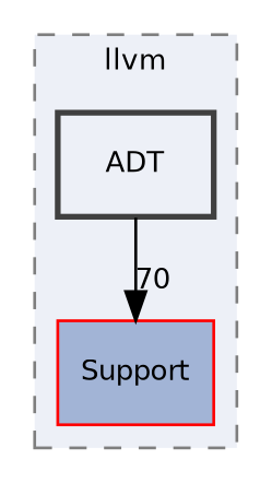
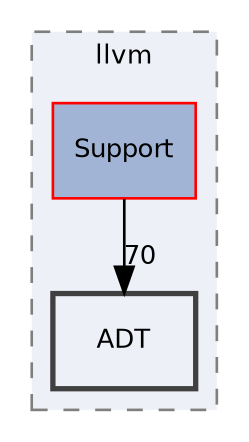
  digraph {
    compound=true
    node [fontname=Helvetica fontsize=10 shape=box]
    n1 [color=red fillcolor="#a2b4d6" label=Support style="filled,"]
    n2 [color=grey25 fillcolor="#edf0f7" label=ADT style="filled,bold,"]
    subgraph cluster_1 {
      bgcolor="#edf0f7"
      fontname=Helvetica
      fontsize=10
      label=llvm
      pencolor=grey50
      style="filled,dashed,"
      n1
      n2
    }
-   n2 -> n1 [fontname=Helvetica fontsize=10 headlabel=70 labeldistance=1.5 labelfontname=Helvetica labelfontsize=10]
+   n1 -> n2 [fontname=Helvetica fontsize=10 headlabel=70 labeldistance=1.5 labelfontname=Helvetica labelfontsize=10]
  }
